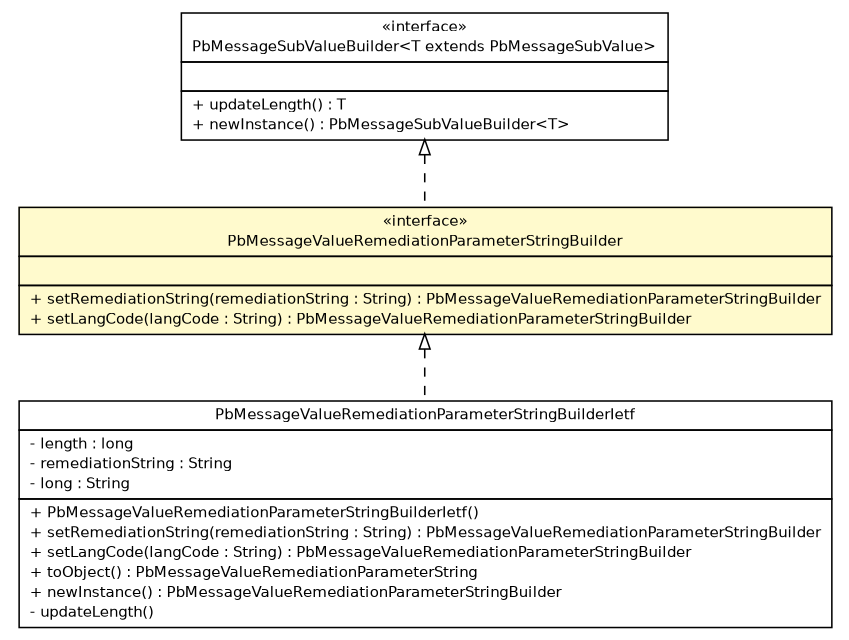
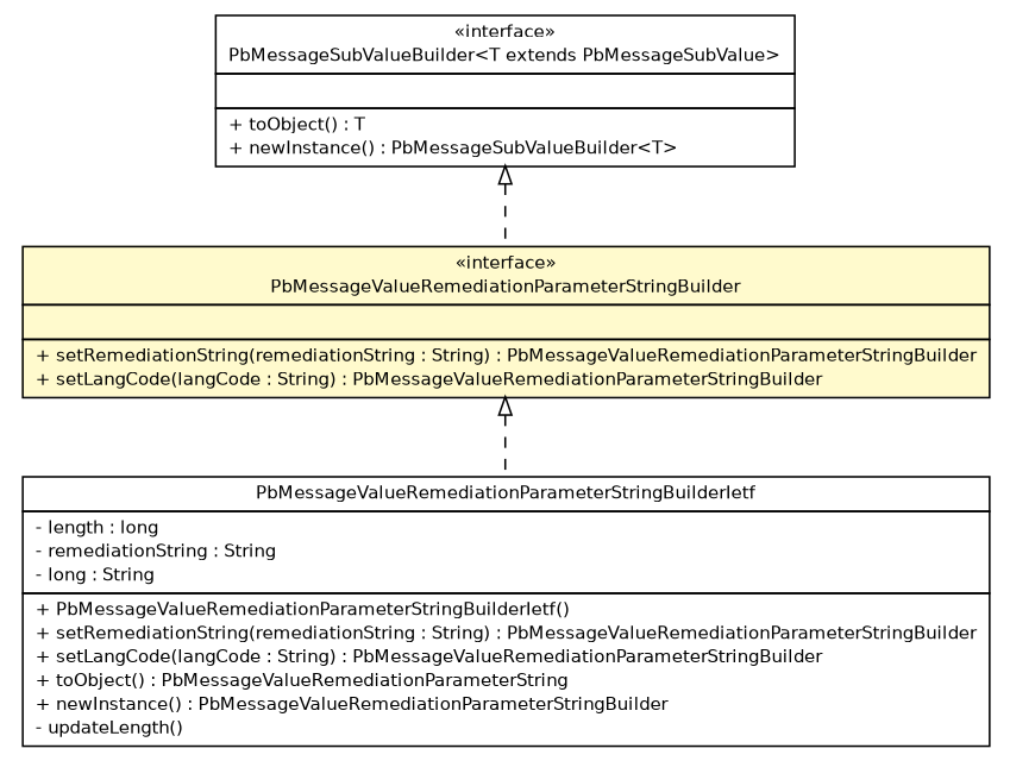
  digraph {
    nodesep=0.25
    ranksep=0.5
    node [fontcolor=black fontname=Helvetica fontsize=10.0 shape=plaintext]
    edge [arrowtail=empty dir=back fontname=Helvetica fontsize=10 headport=p labelfontname=Helvetica labelfontsize=10 style=dashed tailport=p]
-   n1 [label=<<table title="org.ietf.nea.pb.message.util.PbMessageSubValueBuilder" border="0" cellborder="1" cellspacing="0" cellpadding="2" port="p" href="./PbMessageSubValueBuilder.html"> 		<tr><td><table border="0" cellspacing="0" cellpadding="1"> <tr><td align="center" balign="center"> &#171;interface&#187; </td></tr> <tr><td align="center" balign="center"> PbMessageSubValueBuilder&lt;T extends PbMessageSubValue&gt; </td></tr> 		</table></td></tr> 		<tr><td><table border="0" cellspacing="0" cellpadding="1"> <tr><td align="left" balign="left">  </td></tr> 		</table></td></tr> 		<tr><td><table border="0" cellspacing="0" cellpadding="1"> <tr><td align="left" balign="left"> + updateLength() : T </td></tr> <tr><td align="left" balign="left"> + newInstance() : PbMessageSubValueBuilder&lt;T&gt; </td></tr> 		</table></td></tr> 		</table>>]
+   n1 [label=<<table title="org.ietf.nea.pb.message.util.PbMessageSubValueBuilder" border="0" cellborder="1" cellspacing="0" cellpadding="2" port="p" href="./PbMessageSubValueBuilder.html"> 		<tr><td><table border="0" cellspacing="0" cellpadding="1"> <tr><td align="center" balign="center"> &#171;interface&#187; </td></tr> <tr><td align="center" balign="center"> PbMessageSubValueBuilder&lt;T extends PbMessageSubValue&gt; </td></tr> 		</table></td></tr> 		<tr><td><table border="0" cellspacing="0" cellpadding="1"> <tr><td align="left" balign="left">  </td></tr> 		</table></td></tr> 		<tr><td><table border="0" cellspacing="0" cellpadding="1"> <tr><td align="left" balign="left"> + toObject() : T </td></tr> <tr><td align="left" balign="left"> + newInstance() : PbMessageSubValueBuilder&lt;T&gt; </td></tr> 		</table></td></tr> 		</table>>]
    n2 [label=<<table title="org.ietf.nea.pb.message.util.PbMessageValueRemediationParameterStringBuilder" border="0" cellborder="1" cellspacing="0" cellpadding="2" port="p" bgcolor="lemonChiffon" href="./PbMessageValueRemediationParameterStringBuilder.html"> 		<tr><td><table border="0" cellspacing="0" cellpadding="1"> <tr><td align="center" balign="center"> &#171;interface&#187; </td></tr> <tr><td align="center" balign="center"> PbMessageValueRemediationParameterStringBuilder </td></tr> 		</table></td></tr> 		<tr><td><table border="0" cellspacing="0" cellpadding="1"> <tr><td align="left" balign="left">  </td></tr> 		</table></td></tr> 		<tr><td><table border="0" cellspacing="0" cellpadding="1"> <tr><td align="left" balign="left"> + setRemediationString(remediationString : String) : PbMessageValueRemediationParameterStringBuilder </td></tr> <tr><td align="left" balign="left"> + setLangCode(langCode : String) : PbMessageValueRemediationParameterStringBuilder </td></tr> 		</table></td></tr> 		</table>>]
    n3 [label=<<table title="org.ietf.nea.pb.message.util.PbMessageValueRemediationParameterStringBuilderIetf" border="0" cellborder="1" cellspacing="0" cellpadding="2" port="p" href="./PbMessageValueRemediationParameterStringBuilderIetf.html"> 		<tr><td><table border="0" cellspacing="0" cellpadding="1"> <tr><td align="center" balign="center"> PbMessageValueRemediationParameterStringBuilderIetf </td></tr> 		</table></td></tr> 		<tr><td><table border="0" cellspacing="0" cellpadding="1"> <tr><td align="left" balign="left"> - length : long </td></tr> <tr><td align="left" balign="left"> - remediationString : String </td></tr> <tr><td align="left" balign="left"> - long : String </td></tr> 		</table></td></tr> 		<tr><td><table border="0" cellspacing="0" cellpadding="1"> <tr><td align="left" balign="left"> + PbMessageValueRemediationParameterStringBuilderIetf() </td></tr> <tr><td align="left" balign="left"> + setRemediationString(remediationString : String) : PbMessageValueRemediationParameterStringBuilder </td></tr> <tr><td align="left" balign="left"> + setLangCode(langCode : String) : PbMessageValueRemediationParameterStringBuilder </td></tr> <tr><td align="left" balign="left"> + toObject() : PbMessageValueRemediationParameterString </td></tr> <tr><td align="left" balign="left"> + newInstance() : PbMessageValueRemediationParameterStringBuilder </td></tr> <tr><td align="left" balign="left"> - updateLength() </td></tr> 		</table></td></tr> 		</table>>]
    n1 -> n2
    n2 -> n3
  }
